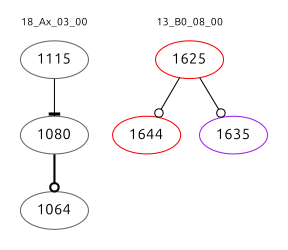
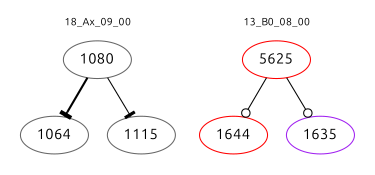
  digraph {
    fontname=Ubuntu
    node [color=gray40 fontname=Ubuntu]
    edge [arrowhead=tee color=black fontname=Ubuntu style=solid]
    n1 [label=1080]
    n2 [label=1064]
    n3 [label=1115]
-   n4 [color=red label=1625]
+   n4 [color=red label=5625]
    n5 [color=red label=1644]
    n6 [color=purple label=1635]
    subgraph cluster_1 {
      color=white
      fontsize=10
-     label="18_Ax_03_00"
+     label="18_Ax_09_00"
      n1
      n2
      n3
    }
    subgraph cluster_2 {
      color=white
      fontsize=10
      label="13_B0_08_00"
      n4
      n5
      n6
    }
-   n1 -> n2 [arrowhead=odot style=bold]
-   n3 -> n1
+   n1 -> n2 [style=bold]
+   n1 -> n3
    n4 -> n5 [arrowhead=odot]
    n4 -> n6 [arrowhead=odot]
  }
